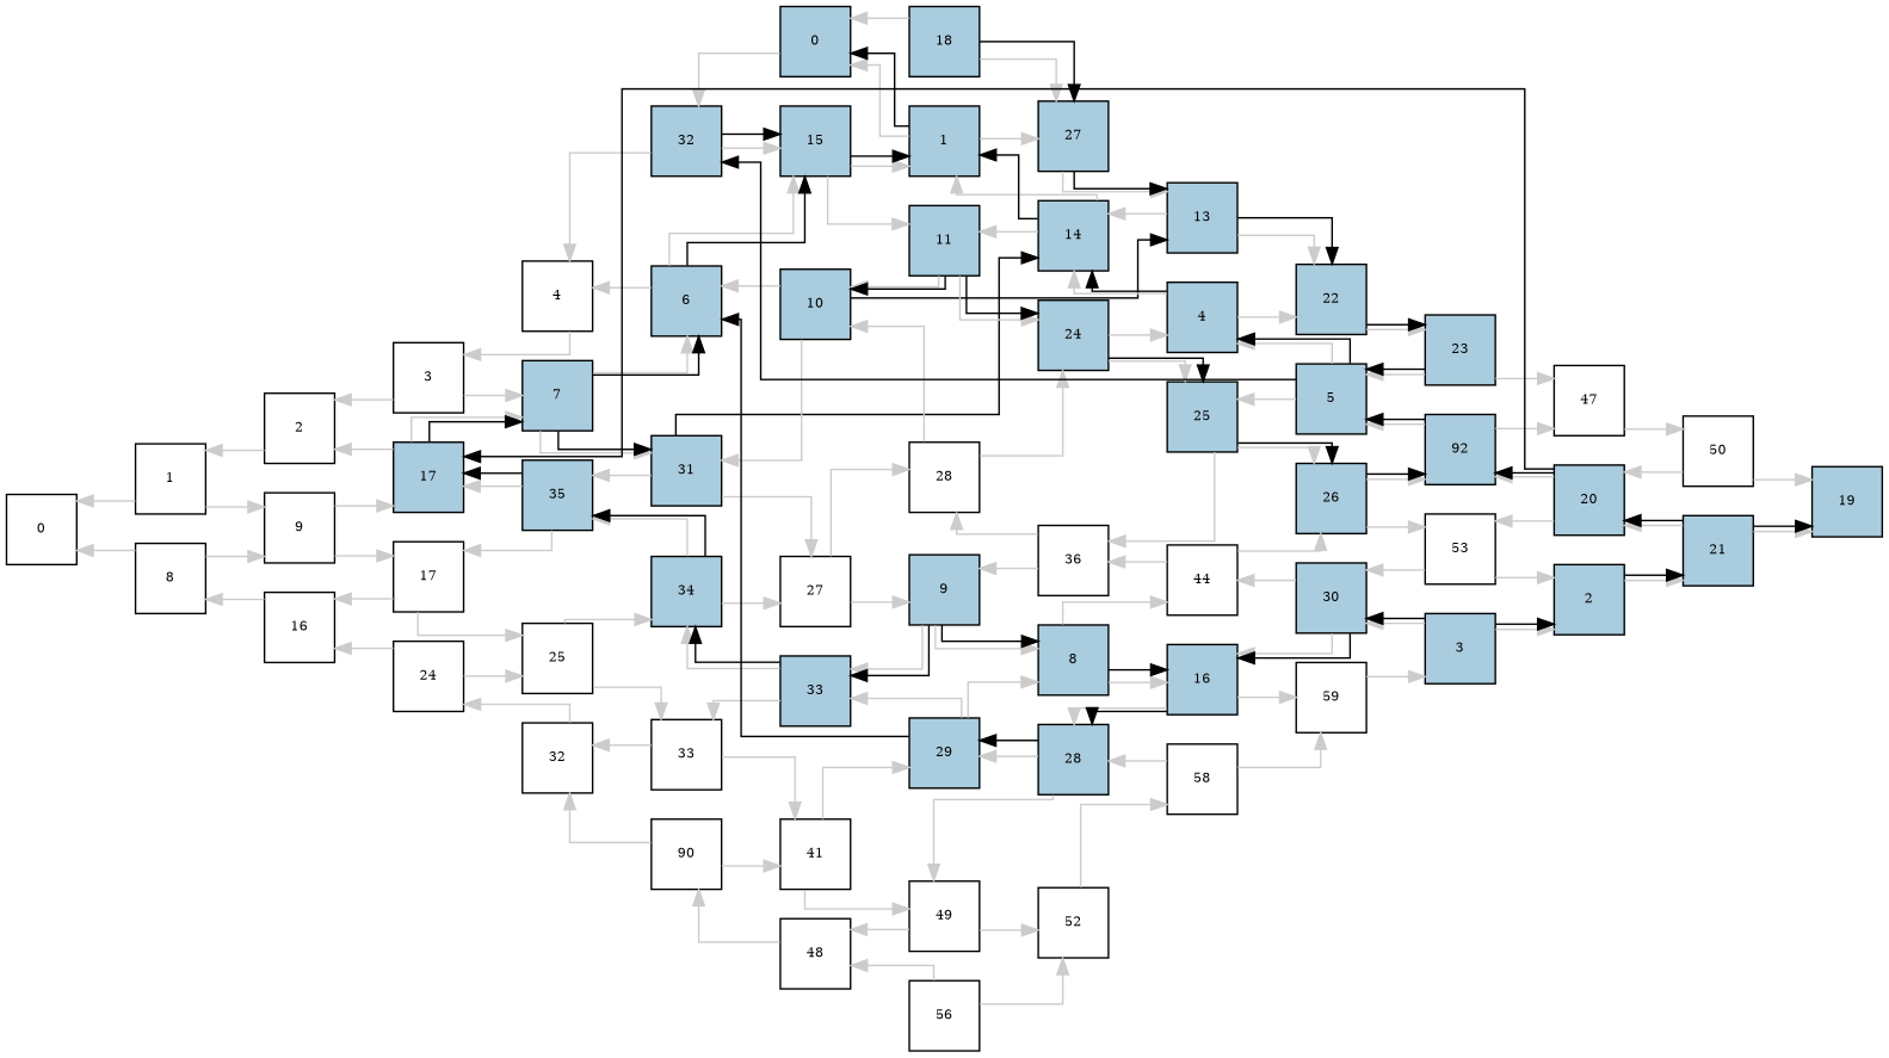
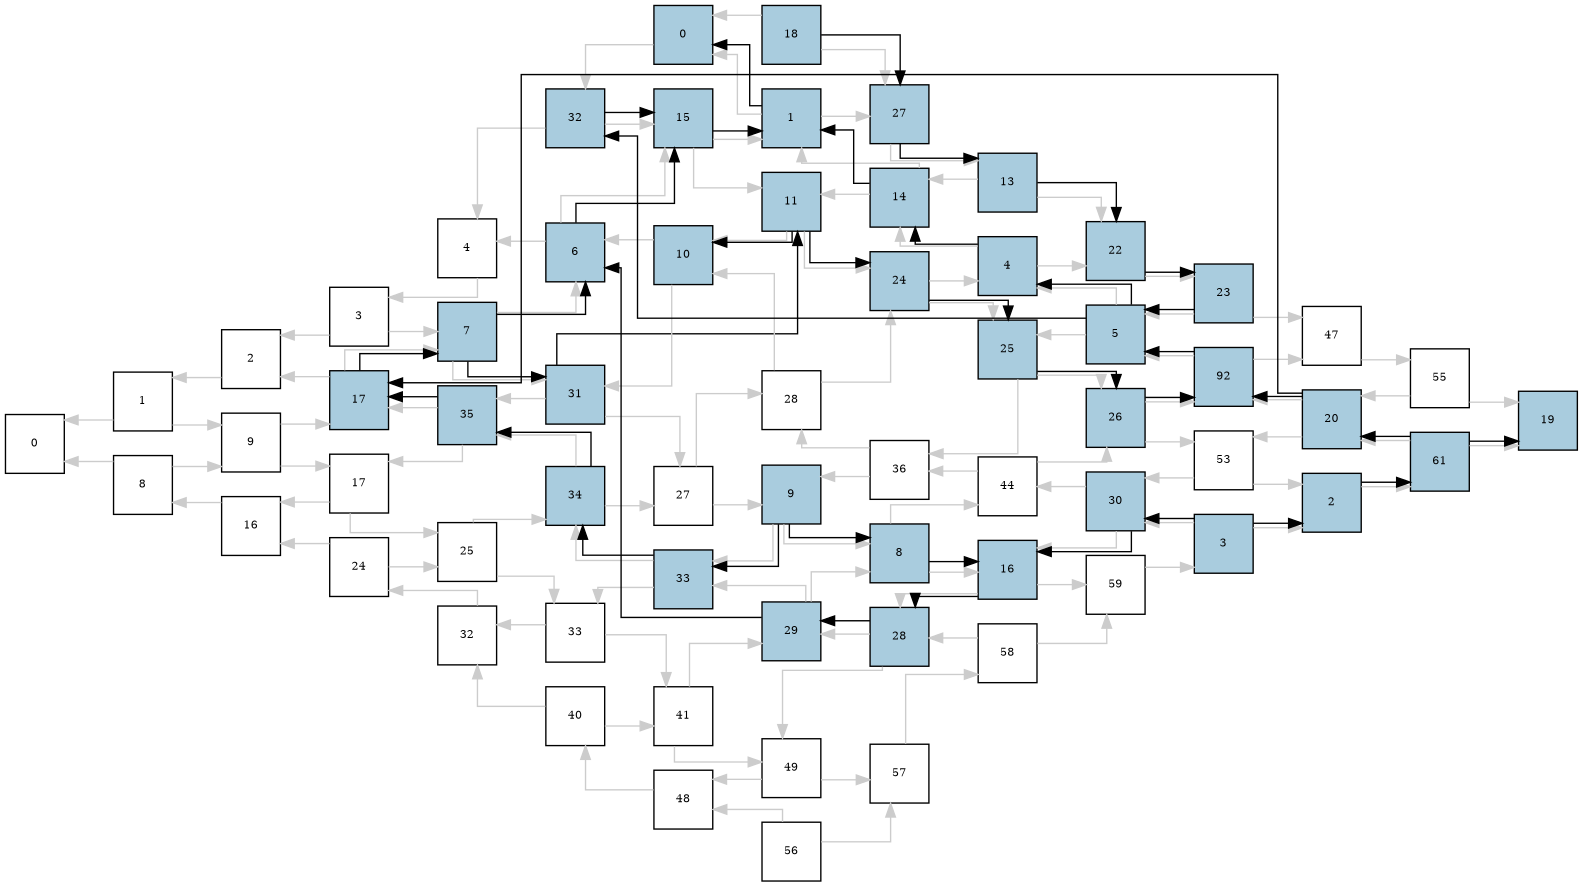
  digraph {
    rank=same
    rankdir=LR
    splines=ortho
    node [fillcolor="#a9ccde" fixedsize=true fontsize=8 shape=square style=filled]
    edge [constraint=false style=vis]
    0 [fillcolor="#ffffff" width=0.6]
    1 [fillcolor="#ffffff" width=0.6]
    8 [fillcolor="#ffffff" width=0.6]
    2 [fillcolor="#ffffff" width=0.6]
    9 [fillcolor="#ffffff" width=0.6]
    16 [fillcolor="#ffffff" width=0.6]
    3 [fillcolor="#ffffff" width=0.6]
    n8 [label=17 width=0.6]
    17 [fillcolor="#ffffff" width=0.6]
    4 [fillcolor="#ffffff" width=0.6]
    n11 [label=7 width=0.6]
    n12 [label=35 width=0.6]
    n13 [label=32 width=0.6]
    n14 [label=6 width=0.6]
    n15 [label=31 width=0.6]
    n16 [label=0 width=0.6]
    n17 [label=15 width=0.6]
    n18 [label=10 width=0.6]
    n19 [label=18 width=0.6]
    n20 [label=1 width=0.6]
    n21 [label=11 width=0.6]
    n22 [label=27 width=0.6]
    n23 [label=14 width=0.6]
    n24 [label=13 width=0.6]
    24 [fillcolor="#ffffff" width=0.6]
    25 [fillcolor="#ffffff" width=0.6]
    n27 [label=34 width=0.6]
    27 [fillcolor="#ffffff" width=0.6]
    28 [fillcolor="#ffffff" width=0.6]
    n30 [label=24 width=0.6]
    n31 [label=4 width=0.6]
    n32 [label=22 width=0.6]
    32 [fillcolor="#ffffff" width=0.6]
    33 [fillcolor="#ffffff" width=0.6]
    n35 [label=33 width=0.6]
    n36 [label=9 width=0.6]
    36 [fillcolor="#ffffff" width=0.6]
    n38 [label=25 width=0.6]
    n39 [label=5 width=0.6]
    n40 [label=23 width=0.6]
-   40 [fillcolor="#ffffff" width=0.6 label=90]
+   40 [fillcolor="#ffffff" width=0.6]
    41 [fillcolor="#ffffff" width=0.6]
    n43 [label=29 width=0.6]
    n44 [label=8 width=0.6]
    44 [fillcolor="#ffffff" width=0.6]
    n46 [label=26 width=0.6]
    n47 [label=92 width=0.6]
    47 [fillcolor="#ffffff" width=0.6]
    48 [fillcolor="#ffffff" width=0.6]
    49 [fillcolor="#ffffff" width=0.6]
    n51 [label=28 width=0.6]
    n52 [label=16 width=0.6]
    n53 [label=30 width=0.6]
    53 [fillcolor="#ffffff" width=0.6]
    n55 [label=20 width=0.6]
-   55 [fillcolor="#ffffff" width=0.6 label=50]
+   55 [fillcolor="#ffffff" width=0.6]
    56 [fillcolor="#ffffff" width=0.6]
-   57 [fillcolor="#ffffff" width=0.6 label=52]
+   57 [fillcolor="#ffffff" width=0.6]
    58 [fillcolor="#ffffff" width=0.6]
    59 [fillcolor="#ffffff" width=0.6]
    n61 [label=3 width=0.6]
    n62 [label=2 width=0.6]
-   n63 [label=21 width=0.6]
+   n63 [label=61 width=0.6]
    n64 [label=19 width=0.6]
    0 -> 1 [constraint=true style=invis]
    0 -> 8 [constraint=true style=invis]
    1 -> 0 [color="#cccccc"]
    1 -> 2 [constraint=true style=invis]
    1 -> 9 [color="#cccccc"]
    1 -> 9 [constraint=true style=invis]
    8 -> 0 [color="#cccccc"]
    8 -> 9 [color="#cccccc"]
    8 -> 9 [constraint=true style=invis]
    8 -> 16 [constraint=true style=invis]
    2 -> 1 [color="#cccccc"]
    2 -> 3 [constraint=true style=invis]
    2 -> n8 [constraint=true style=invis]
    9 -> n8 [color="#cccccc"]
    9 -> n8 [constraint=true style=invis]
    9 -> 17 [color="#cccccc"]
    9 -> 17 [constraint=true style=invis]
    16 -> 8 [color="#cccccc"]
    16 -> 17 [constraint=true style=invis]
    16 -> 24 [constraint=true style=invis]
    3 -> 2 [color="#cccccc"]
    3 -> 4 [constraint=true style=invis]
    3 -> n11 [color="#cccccc"]
    3 -> n11 [constraint=true style=invis]
    n8 -> 2 [color="#cccccc"]
    n8 -> n11 [color="#cccccc"]
    n8 -> n11
    n8 -> n11 [constraint=true style=invis]
    n8 -> n12 [constraint=true style=invis]
    17 -> 16 [color="#cccccc"]
    17 -> n12 [constraint=true style=invis]
    17 -> 25 [color="#cccccc"]
    17 -> 25 [constraint=true style=invis]
    4 -> 3 [color="#cccccc"]
    4 -> n13 [constraint=true style=invis]
    4 -> n14 [constraint=true style=invis]
    n11 -> n14 [color="#cccccc"]
    n11 -> n14
    n11 -> n14 [constraint=true style=invis]
    n11 -> n15 [color="#cccccc"]
    n11 -> n15
    n11 -> n15 [constraint=true style=invis]
    n12 -> n8 [color="#cccccc"]
    n12 -> n8
    n12 -> 17 [color="#cccccc"]
    n12 -> n15 [constraint=true style=invis]
    n12 -> n27 [constraint=true style=invis]
    n13 -> 4 [color="#cccccc"]
    n13 -> n16 [constraint=true style=invis]
    n13 -> n17 [color="#cccccc"]
    n13 -> n17
    n13 -> n17 [constraint=true style=invis]
    n14 -> 4 [color="#cccccc"]
    n14 -> n17 [color="#cccccc"]
    n14 -> n17
    n14 -> n17 [constraint=true style=invis]
    n14 -> n18 [constraint=true style=invis]
    n15 -> n12 [color="#cccccc"]
    n15 -> n18 [constraint=true style=invis]
-   n15 -> n23
+   n15 -> n21
    n15 -> 27 [color="#cccccc"]
    n15 -> 27 [constraint=true style=invis]
    n16 -> n13 [color="#cccccc"]
    n16 -> n19 [constraint=true style=invis]
    n16 -> n20 [constraint=true style=invis]
    n17 -> n20 [color="#cccccc"]
    n17 -> n20
    n17 -> n20 [constraint=true style=invis]
    n17 -> n21 [color="#cccccc"]
    n17 -> n21 [constraint=true style=invis]
    n18 -> n14 [color="#cccccc"]
    n18 -> n15 [color="#cccccc"]
    n18 -> n21 [constraint=true style=invis]
-   n18 -> n24
    n18 -> 28 [constraint=true style=invis]
    n19 -> n16 [color="#cccccc"]
    n19 -> n22 [color="#cccccc"]
    n19 -> n22
    n19 -> n22 [constraint=true style=invis]
    n20 -> n16 [color="#cccccc"]
    n20 -> n16
    n20 -> n22 [color="#cccccc"]
    n20 -> n22 [constraint=true style=invis]
    n20 -> n23 [constraint=true style=invis]
    n21 -> n18 [color="#cccccc"]
    n21 -> n18
    n21 -> n23 [constraint=true style=invis]
    n21 -> n30 [color="#cccccc"]
    n21 -> n30
    n21 -> n30 [constraint=true style=invis]
    n22 -> n24 [color="#cccccc"]
    n22 -> n24
    n22 -> n24 [constraint=true style=invis]
    n23 -> n20 [color="#cccccc"]
    n23 -> n20
    n23 -> n21 [color="#cccccc"]
    n23 -> n24 [constraint=true style=invis]
    n23 -> n31 [constraint=true style=invis]
    n24 -> n23 [color="#cccccc"]
    n24 -> n32 [color="#cccccc"]
    n24 -> n32
    n24 -> n32 [constraint=true style=invis]
    24 -> 16 [color="#cccccc"]
    24 -> 25 [color="#cccccc"]
    24 -> 25 [constraint=true style=invis]
    24 -> 32 [constraint=true style=invis]
    25 -> n27 [color="#cccccc"]
    25 -> n27 [constraint=true style=invis]
    25 -> 33 [color="#cccccc"]
    25 -> 33 [constraint=true style=invis]
    n27 -> n12 [color="#cccccc"]
    n27 -> n12
    n27 -> 27 [color="#cccccc"]
    n27 -> 27 [constraint=true style=invis]
    n27 -> n35 [constraint=true style=invis]
    27 -> 28 [color="#cccccc"]
    27 -> 28 [constraint=true style=invis]
    27 -> n36 [color="#cccccc"]
    27 -> n36 [constraint=true style=invis]
    28 -> n18 [color="#cccccc"]
    28 -> n30 [color="#cccccc"]
    28 -> n30 [constraint=true style=invis]
    28 -> 36 [constraint=true style=invis]
    n30 -> n31 [color="#cccccc"]
    n30 -> n31 [constraint=true style=invis]
    n30 -> n38 [color="#cccccc"]
    n30 -> n38
    n30 -> n38 [constraint=true style=invis]
    n31 -> n23 [color="#cccccc"]
    n31 -> n23
    n31 -> n32 [color="#cccccc"]
    n31 -> n32 [constraint=true style=invis]
    n31 -> n39 [constraint=true style=invis]
    n32 -> n40 [color="#cccccc"]
    n32 -> n40
    n32 -> n40 [constraint=true style=invis]
    32 -> 24 [color="#cccccc"]
    32 -> 33 [constraint=true style=invis]
    32 -> 40 [constraint=true style=invis]
    33 -> 32 [color="#cccccc"]
    33 -> n35 [constraint=true style=invis]
    33 -> 41 [color="#cccccc"]
    33 -> 41 [constraint=true style=invis]
    n35 -> n27 [color="#cccccc"]
    n35 -> n27
    n35 -> 33 [color="#cccccc"]
    n35 -> n36 [constraint=true style=invis]
    n35 -> n43 [constraint=true style=invis]
    n36 -> n35 [color="#cccccc"]
    n36 -> n35
    n36 -> 36 [constraint=true style=invis]
    n36 -> n44 [color="#cccccc"]
    n36 -> n44
    n36 -> n44 [constraint=true style=invis]
    36 -> 28 [color="#cccccc"]
    36 -> n36 [color="#cccccc"]
    36 -> n38 [constraint=true style=invis]
    36 -> 44 [constraint=true style=invis]
    n38 -> 36 [color="#cccccc"]
    n38 -> n39 [constraint=true style=invis]
    n38 -> n46 [color="#cccccc"]
    n38 -> n46
    n38 -> n46 [constraint=true style=invis]
    n39 -> n13
    n39 -> n31 [color="#cccccc"]
    n39 -> n31
    n39 -> n38 [color="#cccccc"]
    n39 -> n40 [constraint=true style=invis]
    n39 -> n47 [constraint=true style=invis]
    n40 -> n39 [color="#cccccc"]
    n40 -> n39
    n40 -> 47 [color="#cccccc"]
    n40 -> 47 [constraint=true style=invis]
    40 -> 32 [color="#cccccc"]
    40 -> 41 [color="#cccccc"]
    40 -> 41 [constraint=true style=invis]
    40 -> 48 [constraint=true style=invis]
    41 -> n43 [color="#cccccc"]
    41 -> n43 [constraint=true style=invis]
    41 -> 49 [color="#cccccc"]
    41 -> 49 [constraint=true style=invis]
    n43 -> n14
    n43 -> n35 [color="#cccccc"]
    n43 -> n44 [color="#cccccc"]
    n43 -> n44 [constraint=true style=invis]
    n43 -> n51 [constraint=true style=invis]
    n44 -> 44 [color="#cccccc"]
    n44 -> 44 [constraint=true style=invis]
    n44 -> n52 [color="#cccccc"]
    n44 -> n52
    n44 -> n52 [constraint=true style=invis]
    44 -> 36 [color="#cccccc"]
    44 -> n46 [color="#cccccc"]
    44 -> n46 [constraint=true style=invis]
    44 -> n53 [constraint=true style=invis]
    n46 -> n47 [color="#cccccc"]
    n46 -> n47
    n46 -> n47 [constraint=true style=invis]
    n46 -> 53 [color="#cccccc"]
    n46 -> 53 [constraint=true style=invis]
    n47 -> n39 [color="#cccccc"]
    n47 -> n39
    n47 -> 47 [color="#cccccc"]
    n47 -> 47 [constraint=true style=invis]
    n47 -> n55 [constraint=true style=invis]
    47 -> 55 [color="#cccccc"]
    47 -> 55 [constraint=true style=invis]
    48 -> 40 [color="#cccccc"]
    48 -> 49 [constraint=true style=invis]
    48 -> 56 [constraint=true style=invis]
    49 -> 48 [color="#cccccc"]
    49 -> n51 [constraint=true style=invis]
    49 -> 57 [color="#cccccc"]
    49 -> 57 [constraint=true style=invis]
    n51 -> n43 [color="#cccccc"]
    n51 -> n43
    n51 -> 49 [color="#cccccc"]
    n51 -> n52 [constraint=true style=invis]
    n51 -> 58 [constraint=true style=invis]
    n52 -> n51 [color="#cccccc"]
    n52 -> n51
    n52 -> n53 [constraint=true style=invis]
    n52 -> 59 [color="#cccccc"]
    n52 -> 59 [constraint=true style=invis]
    n53 -> 44 [color="#cccccc"]
    n53 -> n52 [color="#cccccc"]
    n53 -> n52
    n53 -> 53 [constraint=true style=invis]
    n53 -> n61 [constraint=true style=invis]
    53 -> n53 [color="#cccccc"]
    53 -> n55 [constraint=true style=invis]
    53 -> n62 [color="#cccccc"]
    53 -> n62 [constraint=true style=invis]
    n55 -> n8
    n55 -> n47 [color="#cccccc"]
    n55 -> n47
    n55 -> 53 [color="#cccccc"]
    n55 -> 55 [constraint=true style=invis]
    n55 -> n63 [constraint=true style=invis]
    55 -> n55 [color="#cccccc"]
    55 -> n64 [color="#cccccc"]
    55 -> n64 [constraint=true style=invis]
    56 -> 48 [color="#cccccc"]
    56 -> 57 [color="#cccccc"]
    56 -> 57 [constraint=true style=invis]
    57 -> 58 [color="#cccccc"]
    57 -> 58 [constraint=true style=invis]
    58 -> n51 [color="#cccccc"]
    58 -> 59 [color="#cccccc"]
    58 -> 59 [constraint=true style=invis]
    59 -> n61 [color="#cccccc"]
    59 -> n61 [constraint=true style=invis]
    n61 -> n53 [color="#cccccc"]
    n61 -> n53
    n61 -> n62 [color="#cccccc"]
    n61 -> n62
    n61 -> n62 [constraint=true style=invis]
    n62 -> n63 [color="#cccccc"]
    n62 -> n63
    n62 -> n63 [constraint=true style=invis]
    n63 -> n55 [color="#cccccc"]
    n63 -> n55
    n63 -> n64 [color="#cccccc"]
    n63 -> n64
    n63 -> n64 [constraint=true style=invis]
  }
